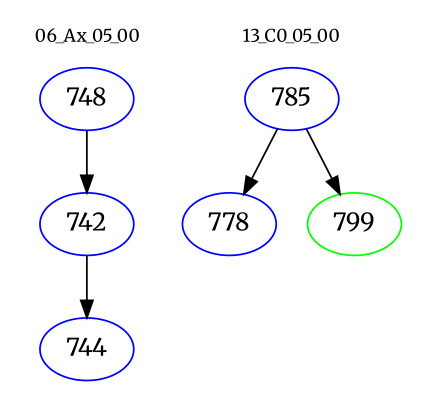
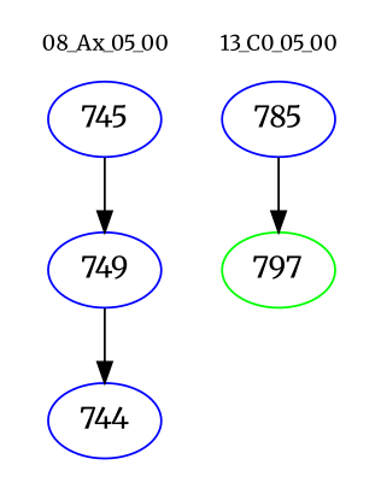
  digraph {
    fontname=Merriweather
    node [color=blue fontname=Merriweather]
    edge [color=black fontname=Merriweather]
-   n1 [label=742]
+   n1 [label=749]
    n2 [label=744]
-   n3 [label=748]
+   n3 [label=745]
    n4 [label=785]
-   n5 [label=778]
-   n6 [color=green label=799]
+   n6 [color=green label=797]
    subgraph cluster_1 {
      color=white
      fontsize=10
-     label="06_Ax_05_00"
+     label="08_Ax_05_00"
      n1
      n2
      n3
    }
    subgraph cluster_2 {
      color=white
      fontsize=10
      label="13_C0_05_00"
      n4
-     n5
      n6
    }
    n1 -> n2
    n3 -> n1
-   n4 -> n5
    n4 -> n6
  }
